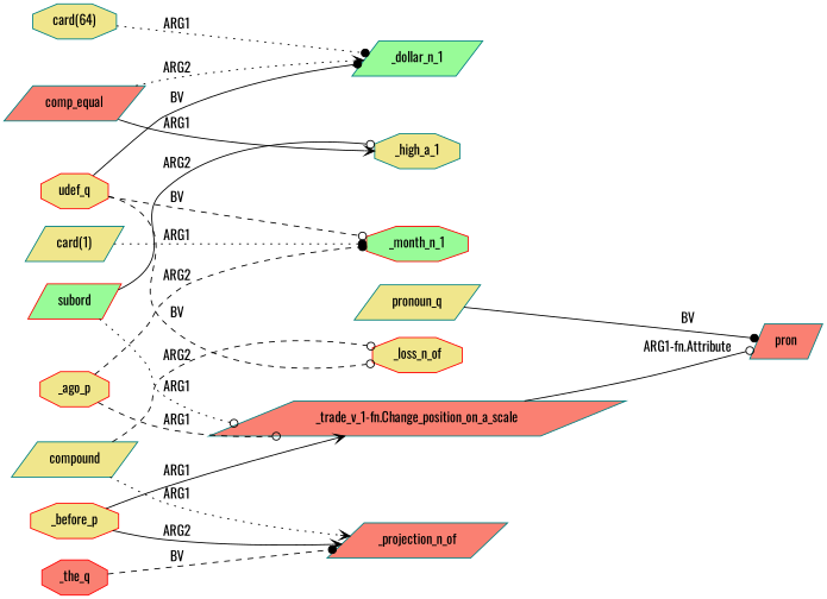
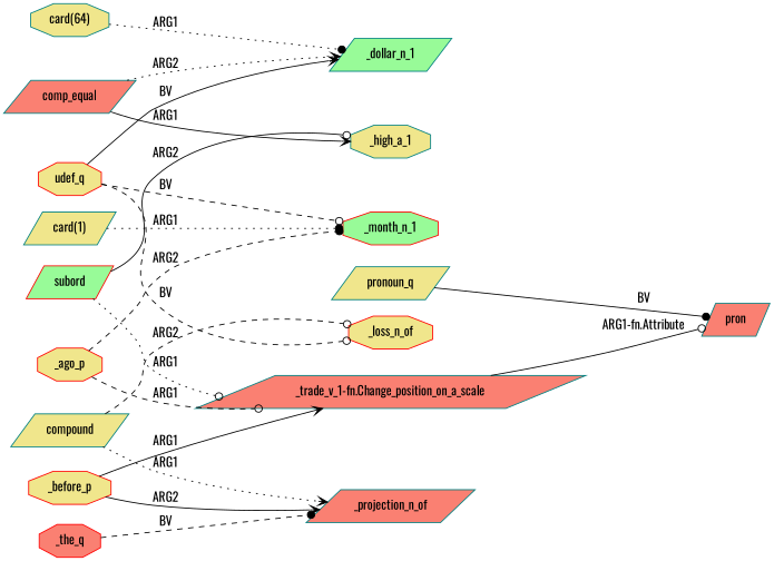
  digraph {
    fontname=Oswald
    rankdir=LR
    node [color=teal fillcolor=khaki fontname=Oswald shape=parallelogram style=filled]
    edge [arrowhead=odot fontname=Oswald style=solid]
    comp_equal [fillcolor=salmon]
    _dollar_n_1 [fillcolor=palegreen]
    _high_a_1 [shape=octagon]
    udef_q [color=red shape=octagon]
    _month_n_1 [color=red fillcolor=palegreen shape=octagon]
    _loss_n_of [color=red shape=octagon]
    _ago_p [color=red shape=octagon]
    "_trade_v_1-fn.Change_position_on_a_scale" [fillcolor=salmon]
    pron [fillcolor=salmon]
    subord [color=red fillcolor=palegreen]
    _the_q [color=red fillcolor=salmon shape=octagon]
    _projection_n_of [fillcolor=salmon]
    "card(64)" [shape=octagon]
    compound
    pronoun_q
    _before_p [color=red shape=octagon]
    "card(1)"
    comp_equal -> _dollar_n_1 [arrowhead=vee label=ARG2 style=dotted]
    comp_equal -> _high_a_1 [arrowhead=vee label=ARG1]
-   udef_q -> _dollar_n_1 [arrowhead=dot label=BV]
+   udef_q -> _dollar_n_1 [arrowhead=vee label=BV]
    udef_q -> _month_n_1 [label=BV style=dashed]
    udef_q -> _loss_n_of [label=BV style=dashed]
    _ago_p -> _month_n_1 [arrowhead=dot label=ARG2 style=dashed]
    _ago_p -> "_trade_v_1-fn.Change_position_on_a_scale" [label=ARG1 style=dashed]
    "_trade_v_1-fn.Change_position_on_a_scale" -> pron [label="ARG1-fn.Attribute"]
    subord -> _high_a_1 [label=ARG2]
    subord -> "_trade_v_1-fn.Change_position_on_a_scale" [label=ARG1 style=dotted]
    _the_q -> _projection_n_of [arrowhead=dot label=BV style=dashed]
    "card(64)" -> _dollar_n_1 [arrowhead=dot label=ARG1 style=dotted]
    compound -> _loss_n_of [label=ARG2 style=dashed]
    compound -> _projection_n_of [arrowhead=vee label=ARG1 style=dotted]
    pronoun_q -> pron [arrowhead=dot label=BV]
    _before_p -> "_trade_v_1-fn.Change_position_on_a_scale" [arrowhead=vee label=ARG1]
    _before_p -> _projection_n_of [arrowhead=vee label=ARG2]
    "card(1)" -> _month_n_1 [arrowhead=dot label=ARG1 style=dotted]
  }
